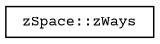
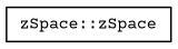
  digraph {
    rankdir=TB
    fontname="Courier Prime"
-   n1 [color=black fillcolor=white fontname="Courier Prime" fontsize=10 height=0.2 label="zSpace::zWays" shape=record style=filled width=0.4]
+   n1 [color=black fillcolor=white fontname="Courier Prime" fontsize=10 height=0.2 label="zSpace::zSpace" shape=record style=filled width=0.4]
  }
